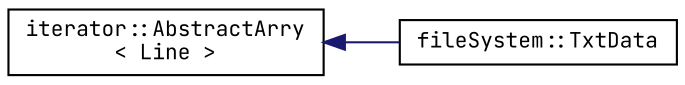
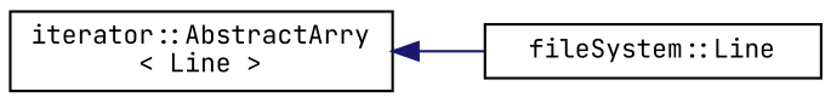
  digraph {
    rankdir=LR
    fontname="JetBrains Mono"
    node [color=black fillcolor=white fontname="JetBrains Mono" fontsize=10 shape=record style=filled]
    n1 [height=0.2 label="iterator::AbstractArry\l\< Line \>" width=0.4]
-   n2 [height=0.2 label="fileSystem::TxtData" width=0.4]
+   n2 [height=0.2 label="fileSystem::Line" width=0.4]
    n1 -> n2 [color=midnightblue dir=back fontname="JetBrains Mono" fontsize=10 labelfontname=Helvetica labelfontsize=10 style=solid]
  }
